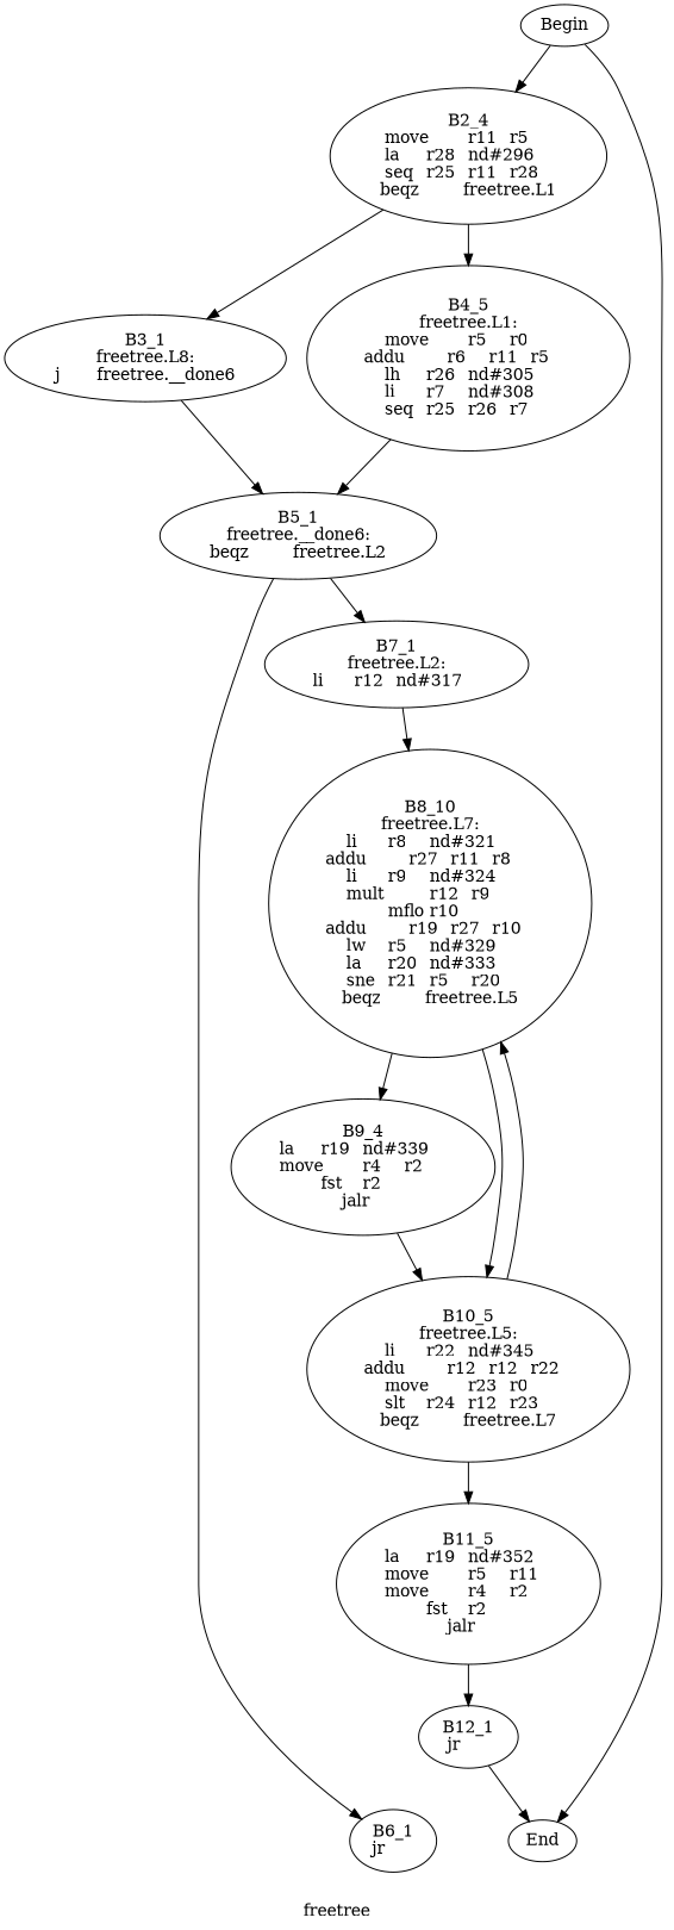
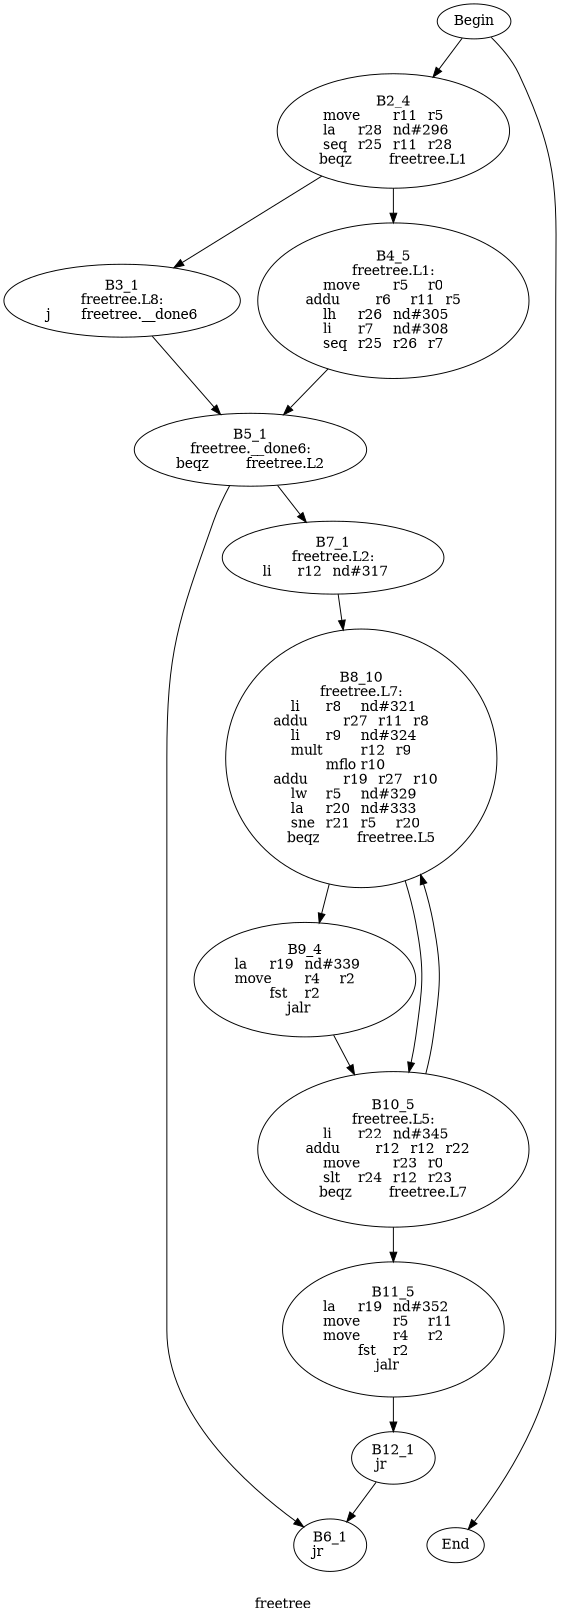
  digraph {
    color=purple
    label=freetree
    style=dashed
    n1 [label=Begin]
    n2 [label="B2_4\nmove	r11	r5	\nla	r28	nd#296	\nseq	r25	r11	r28	\nbeqz	freetree.L1\n"]
    n3 [label=End]
    n4 [label="B3_1\nfreetree.L8:\nj	freetree.__done6\n"]
    n5 [label="B4_5\nfreetree.L1:\nmove	r5	r0	\naddu	r6	r11	r5	\nlh	r26	nd#305	\nli	r7	nd#308	\nseq	r25	r26	r7	\n"]
    n6 [label="B5_1\nfreetree.__done6:\nbeqz	freetree.L2\n"]
    n7 [label="B6_1\njr	\n"]
    n8 [label="B7_1\nfreetree.L2:\nli	r12	nd#317	\n"]
    n9 [label="B8_10\nfreetree.L7:\nli	r8	nd#321	\naddu	r27	r11	r8	\nli	r9	nd#324	\nmult	r12	r9	\nmflo	r10	\naddu	r19	r27	r10	\nlw	r5	nd#329	\nla	r20	nd#333	\nsne	r21	r5	r20	\nbeqz	freetree.L5\n"]
    n10 [label="B9_4\nla	r19	nd#339	\nmove	r4	r2	\nfst	r2	\njalr	\n"]
    n11 [label="B10_5\nfreetree.L5:\nli	r22	nd#345	\naddu	r12	r12	r22	\nmove	r23	r0	\nslt	r24	r12	r23	\nbeqz	freetree.L7\n"]
    n12 [label="B11_5\nla	r19	nd#352	\nmove	r5	r11	\nmove	r4	r2	\nfst	r2	\njalr	\n"]
    n13 [label="B12_1\njr	\n"]
    n1 -> n2
    n1 -> n3
    n2 -> n4
    n2 -> n5
    n4 -> n6
    n5 -> n6
    n6 -> n7
    n6 -> n8
    n8 -> n9
    n9 -> n10
    n9 -> n11
    n10 -> n11
    n11 -> n9
    n11 -> n12
    n12 -> n13
-   n13 -> n3
+   n13 -> n7
  }
